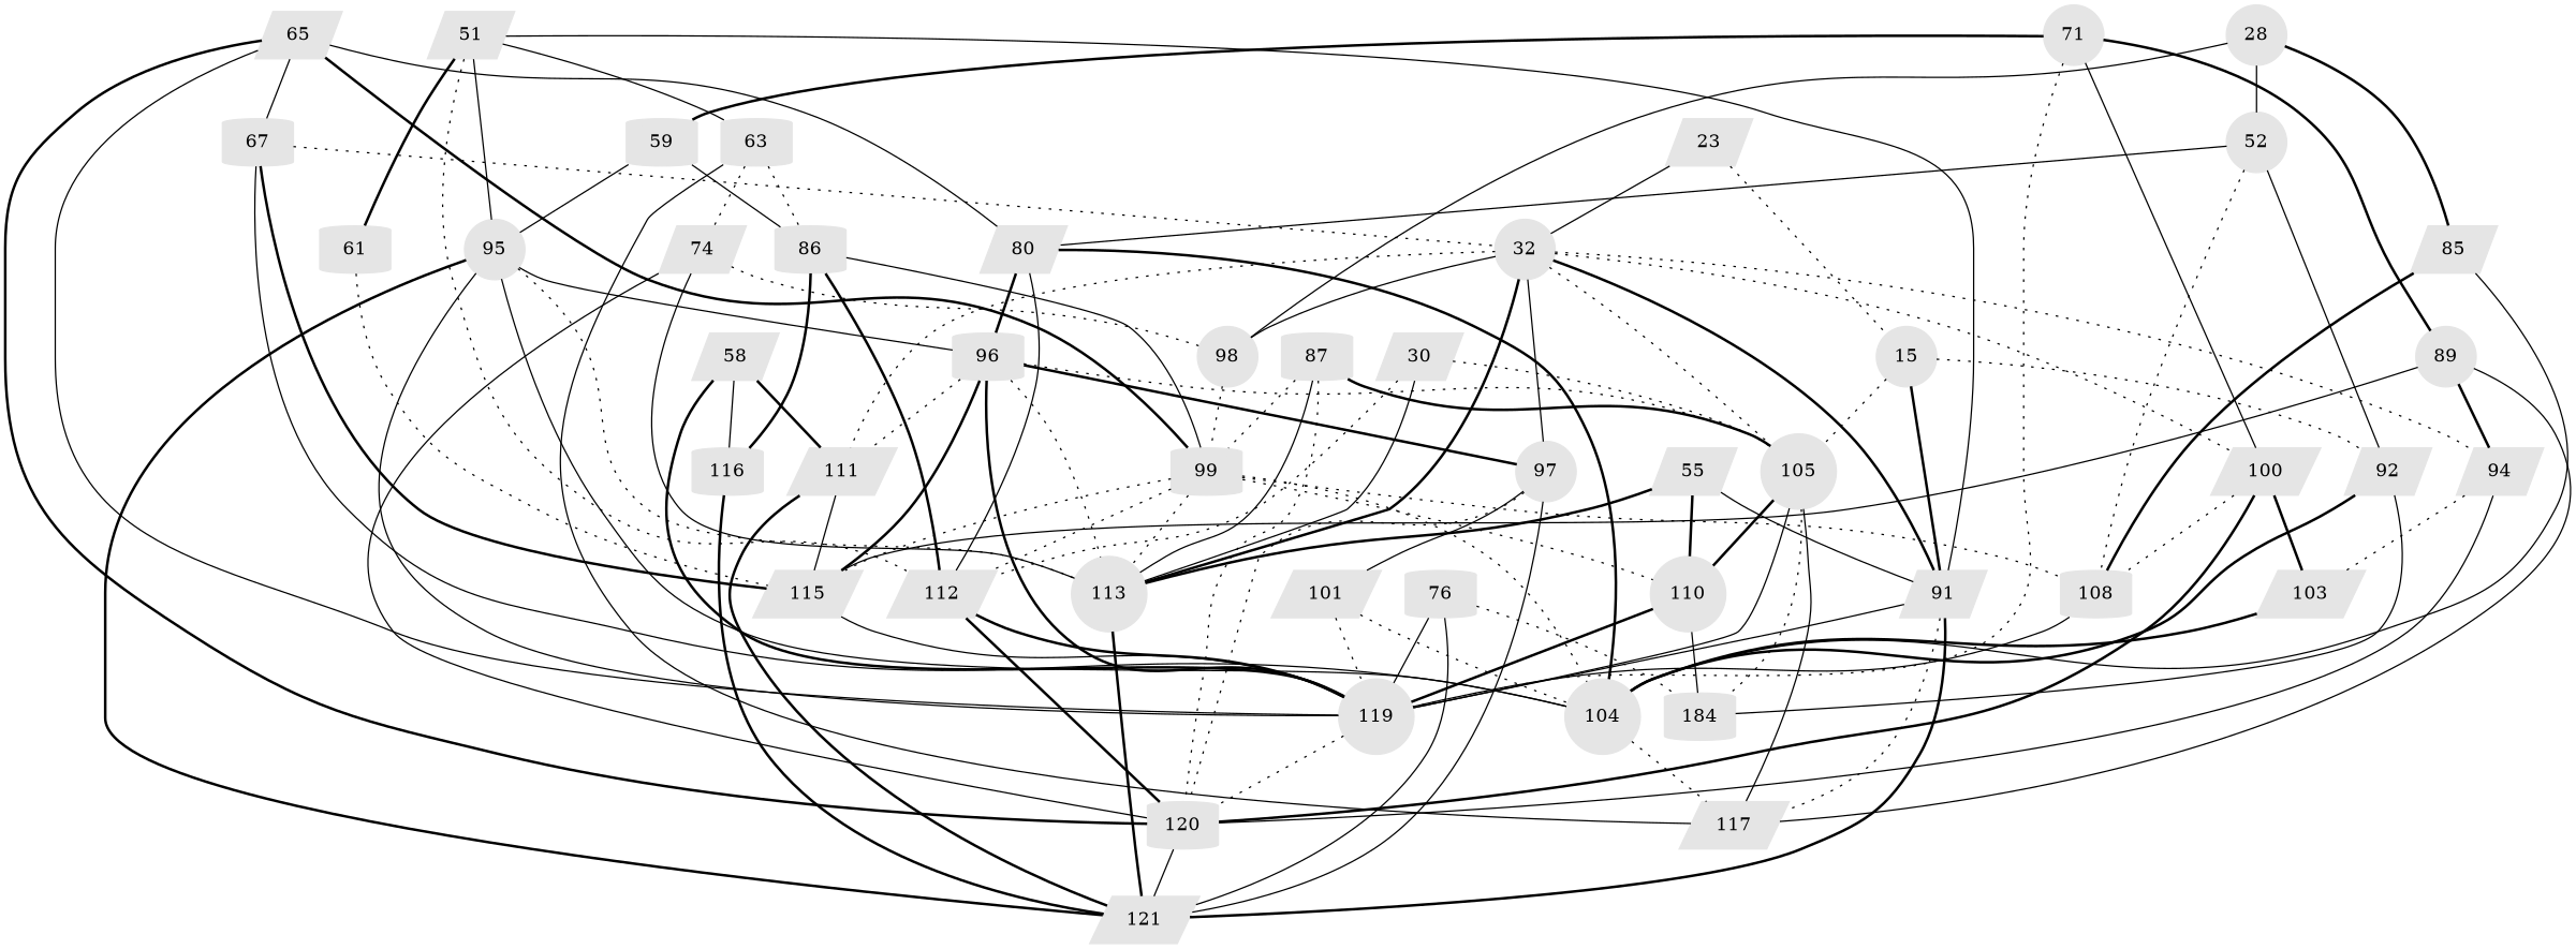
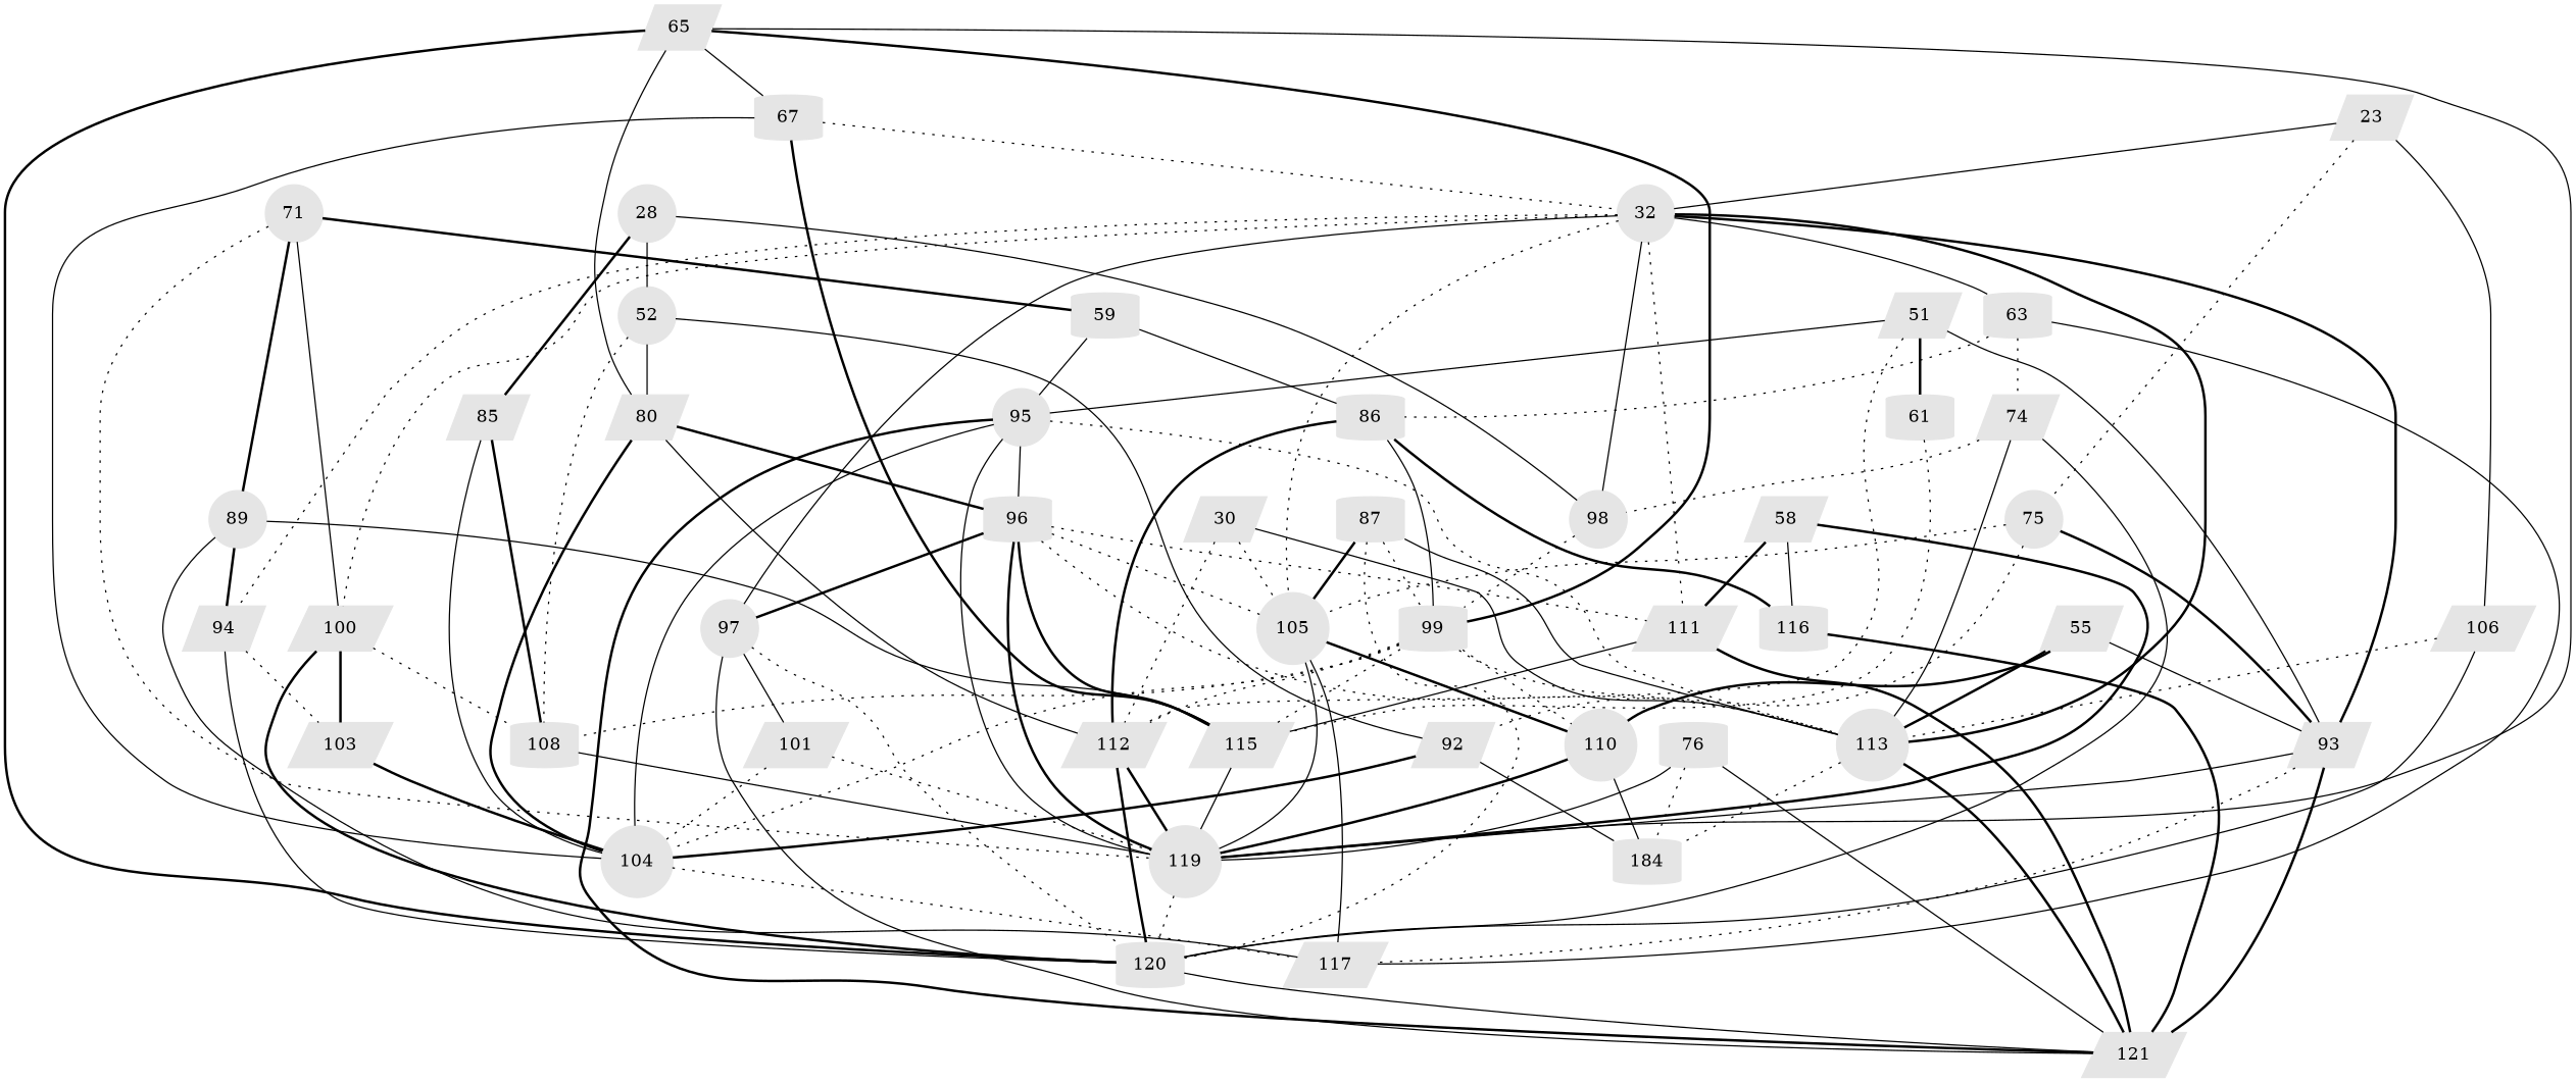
  graph {
    node [color=gray90 shape=parallelogram style=filled]
    edge [style=solid]
    n1 [label=32 shape=circle super="+48+54"]
    98 [shape=circle]
    105 [shape=circle super="+82"]
    113 [shape=circle super="+17+25+50+62"]
-   91 [super="+81"]
+   91 [super="+81" label=93]
    111 [super="+93"]
    100 [super="+16"]
    94
    97 [shape=circle super="+31+77"]
    23
-   75 [shape=circle label=15]
+   75 [shape=circle]
+   106 [super="+20"]
    92
    120 [shape=cylinder super="+1+3+11+109"]
    28 [shape=circle super="+8"]
    52 [shape=circle super="+34"]
    85
    80 [super="+41"]
    108 [shape=cylinder super="+68+102"]
    104 [shape=circle super="+5+10+66"]
    99 [shape=cylinder super="+32+21+43"]
    110 [shape=circle super="+59+78"]
    119 [shape=circle super="+118"]
    117 [super="+57"]
    30
    112 [super="+107+73"]
    n27 [label=184 shape=cylinder super="+7"]
    121 [super="+27+90+44"]
    51 [super="+42"]
    61 [shape=cylinder]
    63 [shape=cylinder]
    95 [shape=circle super="+29+38"]
    115 [super="+4+64"]
    74
    86 [shape=cylinder super="+36"]
    96 [shape=cylinder super="+2+70+14+53"]
    55
    58 [super="+22"]
    116 [shape=cylinder]
    65 [super="+6"]
    67 [shape=cylinder]
    71 [shape=circle]
    n43 [label=59 shape=cylinder]
    89 [shape=circle]
    103
    101
    76 [shape=cylinder]
    87 [shape=cylinder]
    n1 -- 98
    n1 -- 105 [style=dotted]
    n1 -- 113 [style=bold weight=3]
    n1 -- 91 [style=bold]
    n1 -- 111 [style=dotted]
    n1 -- 100 [style=dotted]
    n1 -- 94 [style=dotted]
    n1 -- 97
    98 -- 99 [style=dotted]
    105 -- 110 [style=bold]
    105 -- 119
    105 -- 117
-   105 -- n27 [style=dotted]
+   113 -- n27 [style=dotted]
    113 -- 121 [style=bold]
    91 -- 119
    91 -- 117 [style=dotted]
    91 -- 121 [style=bold weight=2]
    111 -- 121 [style=bold weight=2]
    111 -- 115
    100 -- 120 [style=bold]
    100 -- 108 [style=dotted weight=2]
    100 -- 103 [style=bold]
    94 -- 120
    94 -- 103 [style=dotted]
    97 -- 120 [style=dotted]
    97 -- 121
    97 -- 101
    23 -- n1
    23 -- 75 [style=dotted]
+   23 -- 106 [weight=2]
    75 -- 105 [style=dotted]
    75 -- 91 [style=bold]
    75 -- 92 [style=dotted]
+   106 -- 113 [style=dotted weight=2]
+   106 -- 120 [weight=2]
    92 -- 104 [style=bold]
    92 -- n27
    120 -- 121
    28 -- 98
    28 -- 52 [weight=3]
    28 -- 85 [style=bold weight=2]
    52 -- 92
    52 -- 80
    52 -- 108 [style=dotted]
    85 -- 108 [style=bold]
    85 -- 104
    80 -- 104 [style=bold]
    80 -- 112
    80 -- 96 [style=bold]
    108 -- 119 [weight=6]
    104 -- 117 [style=dotted weight=2]
    99 -- 113 [style=dotted]
    99 -- 108 [style=dotted weight=2]
    99 -- 104 [style=dotted]
    99 -- 110 [style=dotted weight=3]
    99 -- 112 [style=dotted weight=2]
    99 -- 115 [style=dotted]
    110 -- 119 [style=bold weight=3]
    110 -- n27 [weight=2]
    119 -- 120 [style=dotted]
    30 -- 105 [style=dotted]
    30 -- 113 [weight=2]
    30 -- 112 [style=dotted]
    112 -- 120 [style=bold weight=2]
    112 -- 119 [style=bold weight=2]
    51 -- 91
    51 -- 112 [style=dotted]
    51 -- 61 [style=bold weight=2]
-   51 -- 63
+   n1 -- 63
    51 -- 95
    61 -- 115 [style=dotted weight=2]
    63 -- 117
    63 -- 74 [style=dotted]
    63 -- 86 [style=dotted]
    95 -- 113 [style=dotted weight=2]
    95 -- 104
    95 -- 119
    95 -- 121 [style=bold]
    95 -- 96
    115 -- 119
    74 -- 98 [style=dotted]
    74 -- 113
    74 -- 120
    86 -- 99
    86 -- 112 [style=bold]
    86 -- 116 [style=bold]
    96 -- 105 [style=dotted]
    96 -- 113 [style=dotted weight=2]
    96 -- 111 [style=dotted]
    96 -- 97 [style=bold weight=4]
    96 -- 119 [style=bold]
    96 -- 115 [style=bold]
    55 -- 113 [style=bold weight=2]
    55 -- 91
    55 -- 110 [style=bold]
    58 -- 111 [style=bold]
    58 -- 119 [style=bold weight=3]
    58 -- 116 [weight=2]
    116 -- 121 [style=bold]
    65 -- 120 [style=bold]
    65 -- 80 [weight=2]
    65 -- 99 [style=bold]
    65 -- 119
    65 -- 67
    67 -- n1 [style=dotted]
    67 -- 104
    67 -- 115 [style=bold]
    71 -- 100
    71 -- 119 [style=dotted]
    71 -- n43 [style=bold]
    71 -- 89 [style=bold]
    n43 -- 95
    n43 -- 86 [weight=2]
    89 -- 94 [style=bold]
    89 -- 117
    89 -- 115
    103 -- 104 [style=bold weight=2]
    101 -- 104 [style=dotted weight=2]
    101 -- 119 [style=dotted]
    76 -- 119
    76 -- n27 [style=dotted weight=2]
    76 -- 121
    87 -- 105 [style=bold]
    87 -- 113
    87 -- 120 [style=dotted]
    87 -- 99 [style=dotted]
  }
